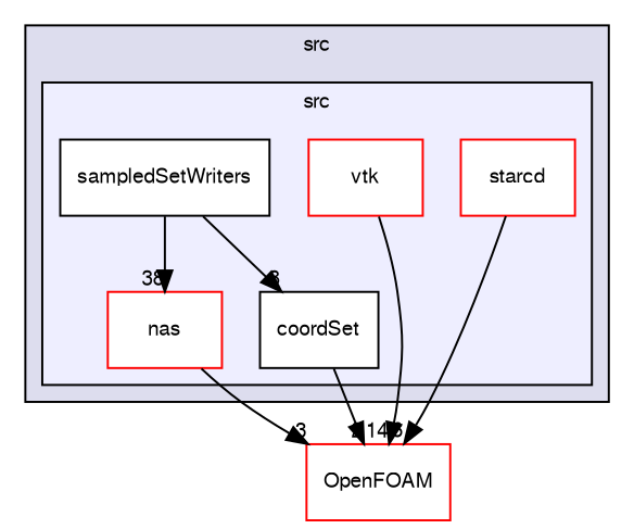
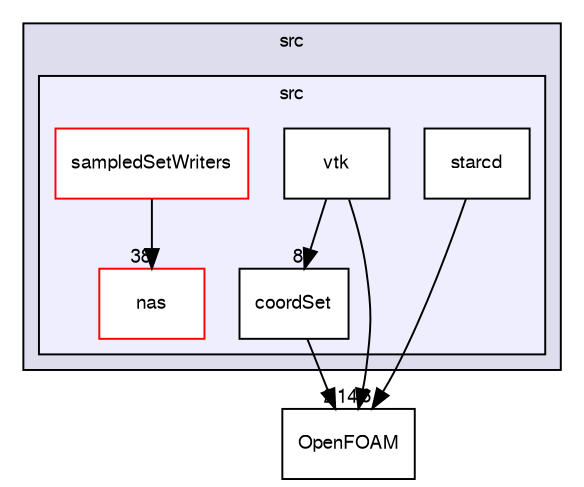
  digraph {
    compound=true
    node [color=black fillcolor=white fontname=FreeSans fontsize=10 shape=box style=filled]
    edge [labeldistance=1.5 labelfontname=FreeSans labelfontsize=10]
    n1 [label=coordSet]
    n2 [color=red label=nas]
-   n3 [label=sampledSetWriters]
-   n4 [color=red label=starcd]
-   n5 [color=red label=vtk]
-   n6 [color=red label=OpenFOAM fillcolor="" style=""]
+   n3 [color=red label=sampledSetWriters]
+   n4 [label=starcd]
+   n5 [label=vtk]
+   n6 [label=OpenFOAM fillcolor="" style=""]
    subgraph cluster_1 {
      bgcolor="#ddddee"
      fontname=FreeSans
      fontsize=10
      label=src
      pencolor=black
      subgraph cluster_2 {
        bgcolor="#eeeeff"
        fontname=FreeSans
        fontsize=10
        label=src
        pencolor=black
        n1
        n2
        n3
        n4
        n5
      }
    }
    n1 -> n6 [headlabel=2]
-   n2 -> n6 [headlabel=3]
-   n3 -> n1 [headlabel=8]
+   n5 -> n1 [headlabel=8]
    n3 -> n2 [headlabel=38]
    n4 -> n6 [headlabel=6]
    n5 -> n6 [headlabel=14]
  }
